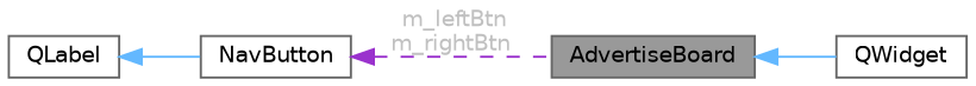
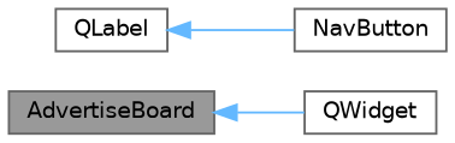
  digraph {
    rankdir=LR
    node [color=gray40 fillcolor=white fontname=Helvetica fontsize=10 shape=box style=filled]
    edge [color=steelblue1 dir=back fontname=Helvetica fontsize=10 labelfontname=Helvetica labelfontsize=10 style=solid]
    n1 [fillcolor=grey60 fontcolor=black height=0.2 label=AdvertiseBoard width=0.4]
    n2 [height=0.2 label=QWidget width=0.4]
    n3 [height=0.2 label=NavButton width=0.4]
    n4 [height=0.2 label=QLabel width=0.4]
    n1 -> n2
-   n3 -> n1 [color=darkorchid3 fontcolor=grey label=" m_leftBtn\nm_rightBtn" style=dashed]
    n4 -> n3
  }
